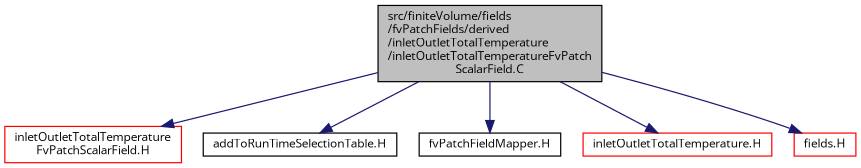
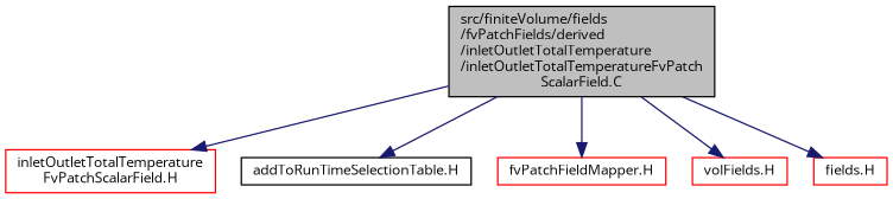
  digraph {
    fontname="Open Sans"
    node [color=red fontname="Open Sans" fontsize=10 shape=record]
    edge [color=midnightblue fontname="Open Sans" fontsize=10 labelfontname=Helvetica labelfontsize=10 style=solid]
    n1 [color=black fillcolor=grey75 fontcolor=black height=0.2 label="src/finiteVolume/fields\l/fvPatchFields/derived\l/inletOutletTotalTemperature\l/inletOutletTotalTemperatureFvPatch\lScalarField.C" style=filled width=0.4]
    n2 [height=0.2 label="inletOutletTotalTemperature\lFvPatchScalarField.H" width=0.4]
    n3 [color=black height=0.2 label="addToRunTimeSelectionTable.H" width=0.4]
-   n4 [color=black height=0.2 label="fvPatchFieldMapper.H" width=0.4]
-   n5 [height=0.2 label="inletOutletTotalTemperature.H" width=0.4]
+   n4 [height=0.2 label="fvPatchFieldMapper.H" width=0.4]
+   n5 [height=0.2 label="volFields.H" width=0.4]
    n6 [height=0.2 label="fields.H" width=0.4]
    n1 -> n2
    n1 -> n3
    n1 -> n4
    n1 -> n5
    n1 -> n6
  }
